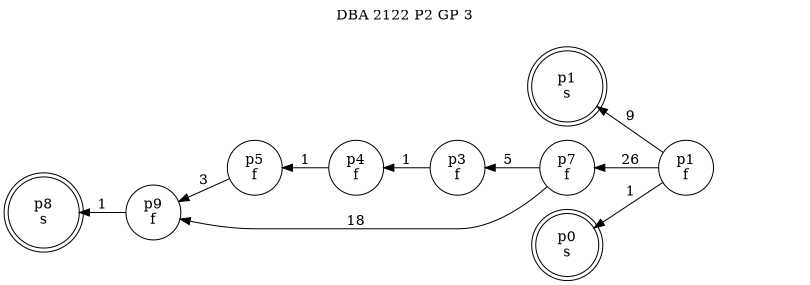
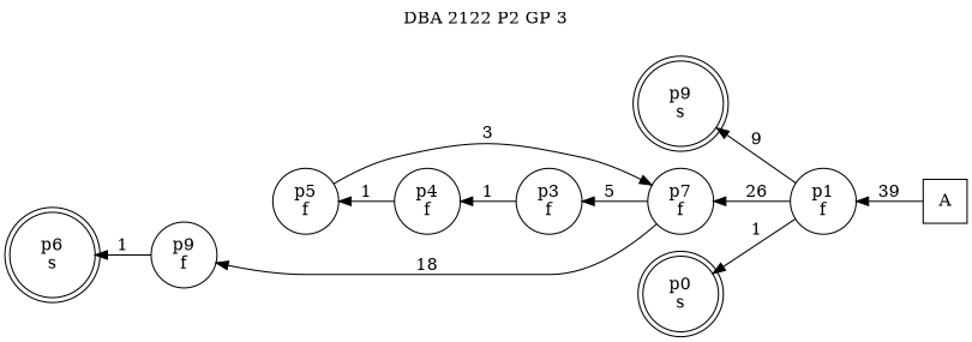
  digraph {
    label=" DBA 2122 P2 GP 3 "
    labelloc=tl
    rankdir=RL
    node [shape=circle]
+   n1 [label=A shape=square]
    n2 [label="p1\nf"]
-   n3 [label="p1\ns" shape=doublecircle]
+   n3 [label="p9\ns" shape=doublecircle]
    n4 [label="p7\nf"]
    n5 [label="p0\ns" shape=doublecircle]
    n6 [label="p3\nf"]
    n7 [label="p9\nf"]
    n8 [label="p4\nf"]
-   n9 [label="p8\ns" shape=doublecircle]
+   n9 [label="p6\ns" shape=doublecircle]
    n10 [label="p5\nf"]
+   n1 -> n2 [label=39]
    n2 -> n3 [label=9]
    n2 -> n4 [label=26]
    n2 -> n5 [label=1]
    n4 -> n6 [label=5]
    n4 -> n7 [label=18]
    n6 -> n8 [label=1]
    n7 -> n9 [label=1]
    n8 -> n10 [label=1]
-   n10 -> n7 [label=3]
+   n10 -> n4 [label=3]
  }
